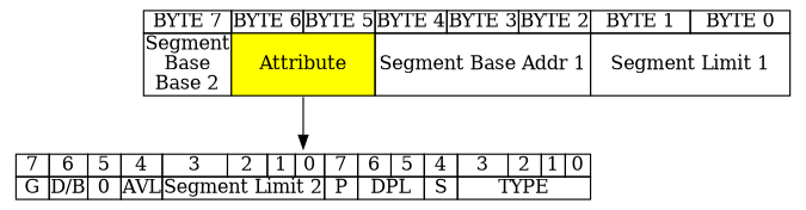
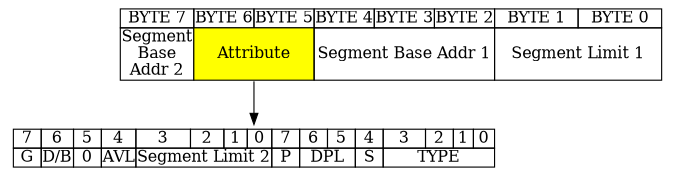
  digraph {
    node [shape=none]
-   n1 [label=< 		<TABLE border="0" cellborder="1" cellspacing="0" cellpadding="0"> 			//first row 			<TR> 				<TD>BYTE 7</TD> 				<TD>BYTE 6</TD> 				<TD>BYTE 5</TD> 				<TD>BYTE 4</TD> 				<TD>BYTE 3</TD> 				<TD>BYTE 2</TD> 				<TD>BYTE 1</TD> 				<TD>BYTE 0</TD> 			</TR>  			//second row 			<TR> 				<TD width="50">Segment<br/>Base<br/>Base 2</TD> 				<TD width="100" colspan="2" port="attr" bgcolor="yellow">Attribute</TD> 				<TD width="100" colspan="3">Segment Base Addr 1</TD> 				<TD width="150" colspan="2">Segment Limit 1</TD> 			</TR> 		</TABLE> 	>]
+   n1 [label=< 		<TABLE border="0" cellborder="1" cellspacing="0" cellpadding="0"> 			//first row 			<TR> 				<TD>BYTE 7</TD> 				<TD>BYTE 6</TD> 				<TD>BYTE 5</TD> 				<TD>BYTE 4</TD> 				<TD>BYTE 3</TD> 				<TD>BYTE 2</TD> 				<TD>BYTE 1</TD> 				<TD>BYTE 0</TD> 			</TR>  			//second row 			<TR> 				<TD width="50">Segment<br/>Base<br/>Addr 2</TD> 				<TD width="100" colspan="2" port="attr" bgcolor="yellow">Attribute</TD> 				<TD width="100" colspan="3">Segment Base Addr 1</TD> 				<TD width="150" colspan="2">Segment Limit 1</TD> 			</TR> 		</TABLE> 	>]
    n2 [label=< 		<TABLE border="0" cellborder="1" cellspacing="0" cellpadding="0"> 			//first row 			<TR> 				<TD>7</TD> 				<TD>6</TD> 				<TD>5</TD> 				<TD>4</TD> 				<TD>3</TD> 				<TD>2</TD> 				<TD>1</TD> 				<TD>0</TD> 				<TD>7</TD> 				<TD>6</TD> 				<TD>5</TD> 				<TD>4</TD> 				<TD>3</TD> 				<TD>2</TD> 				<TD>1</TD> 				<TD>0</TD> 			</TR>  			//second row 			<TR> 				<TD width="25">G</TD> 				<TD width="25">D/B</TD> 				<TD width="25">0</TD> 				<TD width="25">AVL</TD> 				<TD width="100" colspan="4">Segment Limit 2</TD> 				<TD width="25">P</TD> 				<TD width="50" colspan="2">DPL</TD> 				<TD width="25">S</TD> 				<TD width="100" colspan="4">TYPE</TD> 			</TR> 		</TABLE> 	>]
    n1 -> n2 [tailport=attr color=black]
  }
